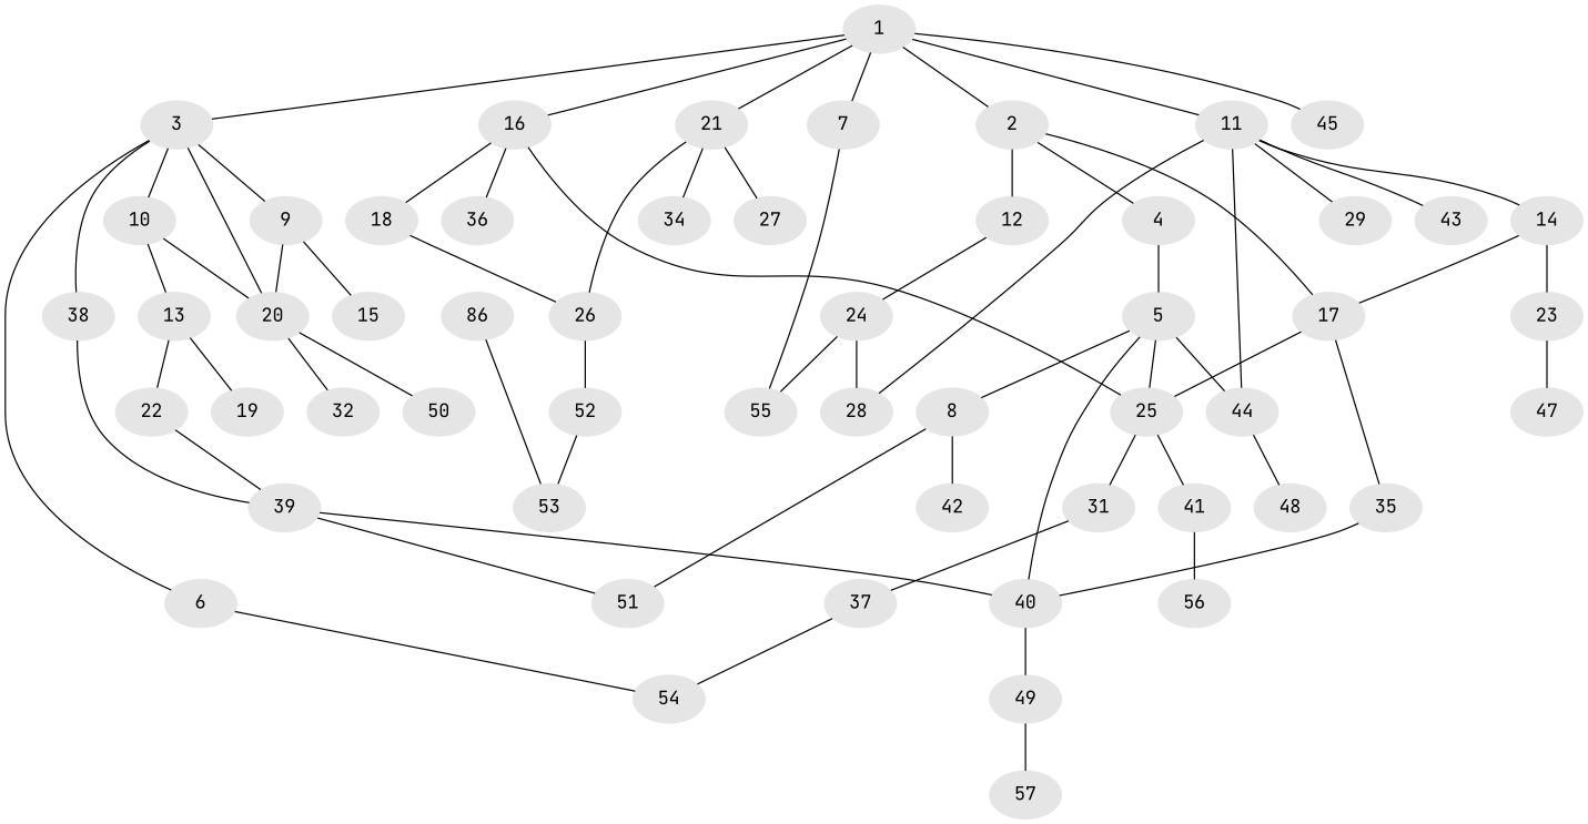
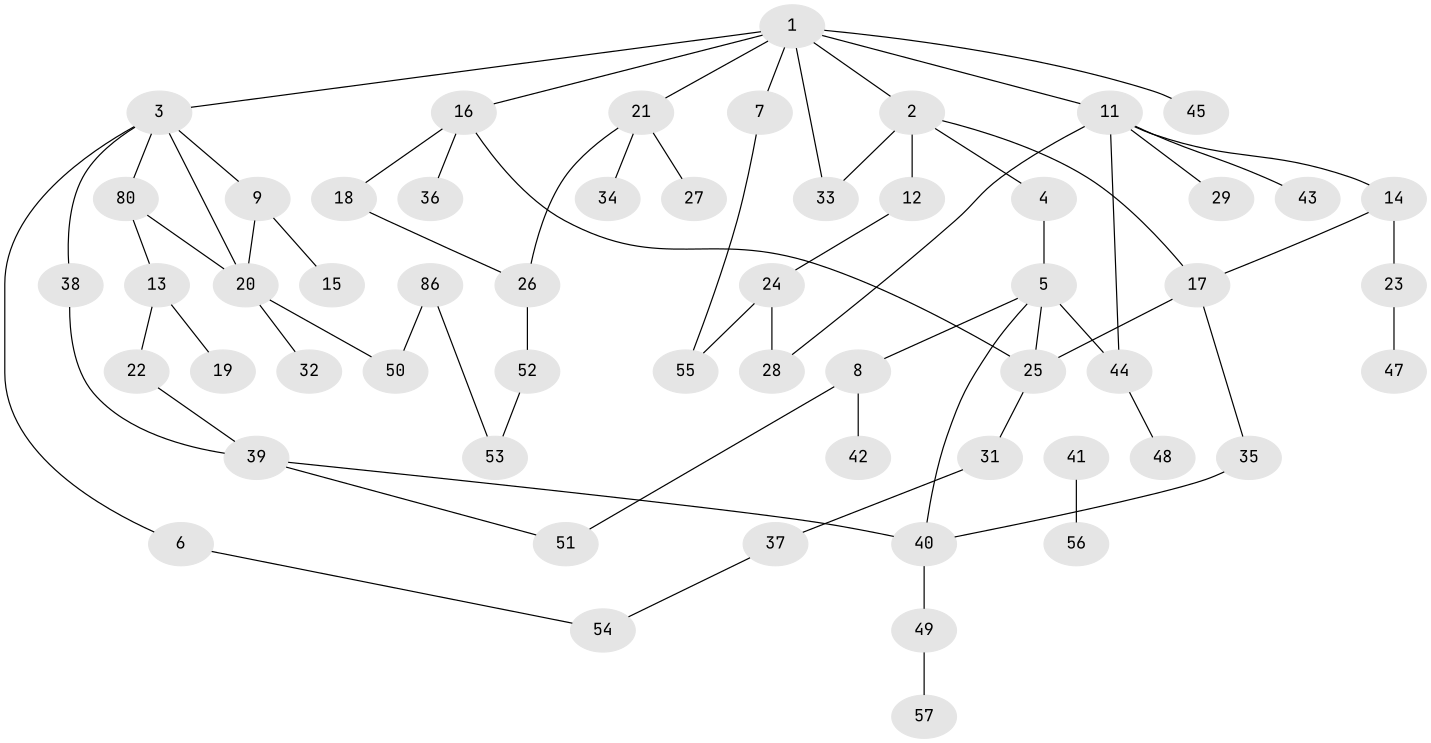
  graph {
    fontname="JetBrains Mono"
    node [color=gray90 fontname="JetBrains Mono" style=filled]
    edge [fontname="JetBrains Mono"]
    1
    2
    3
    7
    11
    16
    21
+   33
    45
    4
    12
    17
    6
    9
-   10
+   10 [label=80]
    20
    38
    55
    44
    14
    28
    29
    43
    25
    18
    36
    26
    27
    34
    5
    24
    35
    54
    15
    13
    32
    50
    39
    8
    40
    42
    51
    31
    41
    49
    48
    19
    22
    23
    47
    52
    37
    56
    53
    n55 [label=86]
    57
    1 -- 2
    1 -- 3
    1 -- 7
    1 -- 11
    1 -- 16
    1 -- 21
+   1 -- 33
    1 -- 45
+   2 -- 33
    2 -- 4
    2 -- 12
    2 -- 17
    3 -- 6
    3 -- 9
    3 -- 10
    3 -- 20
    3 -- 38
    7 -- 55
    11 -- 44
    11 -- 14
    11 -- 28
    11 -- 29
    11 -- 43
    16 -- 25
    16 -- 18
    16 -- 36
    21 -- 26
    21 -- 27
    21 -- 34
    4 -- 5
    12 -- 24
    17 -- 25
    17 -- 35
    6 -- 54
    9 -- 20
    9 -- 15
    10 -- 20
    10 -- 13
    20 -- 32
    20 -- 50
    38 -- 39
    44 -- 48
    14 -- 17
    14 -- 23
    25 -- 31
-   25 -- 41
    18 -- 26
    26 -- 52
    5 -- 44
    5 -- 25
    5 -- 8
    5 -- 40
    24 -- 55
    24 -- 28
    35 -- 40
    13 -- 19
    13 -- 22
    39 -- 40
    39 -- 51
    8 -- 42
    8 -- 51
    40 -- 49
    31 -- 37
    41 -- 56
    49 -- 57
    22 -- 39
    23 -- 47
    52 -- 53
    37 -- 54
+   n55 -- 50
    n55 -- 53
  }
